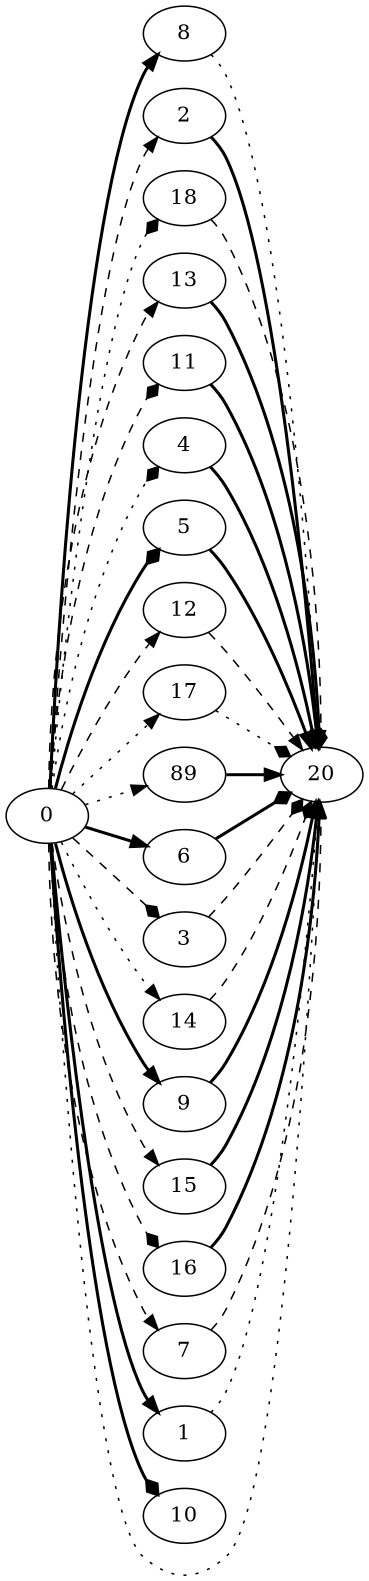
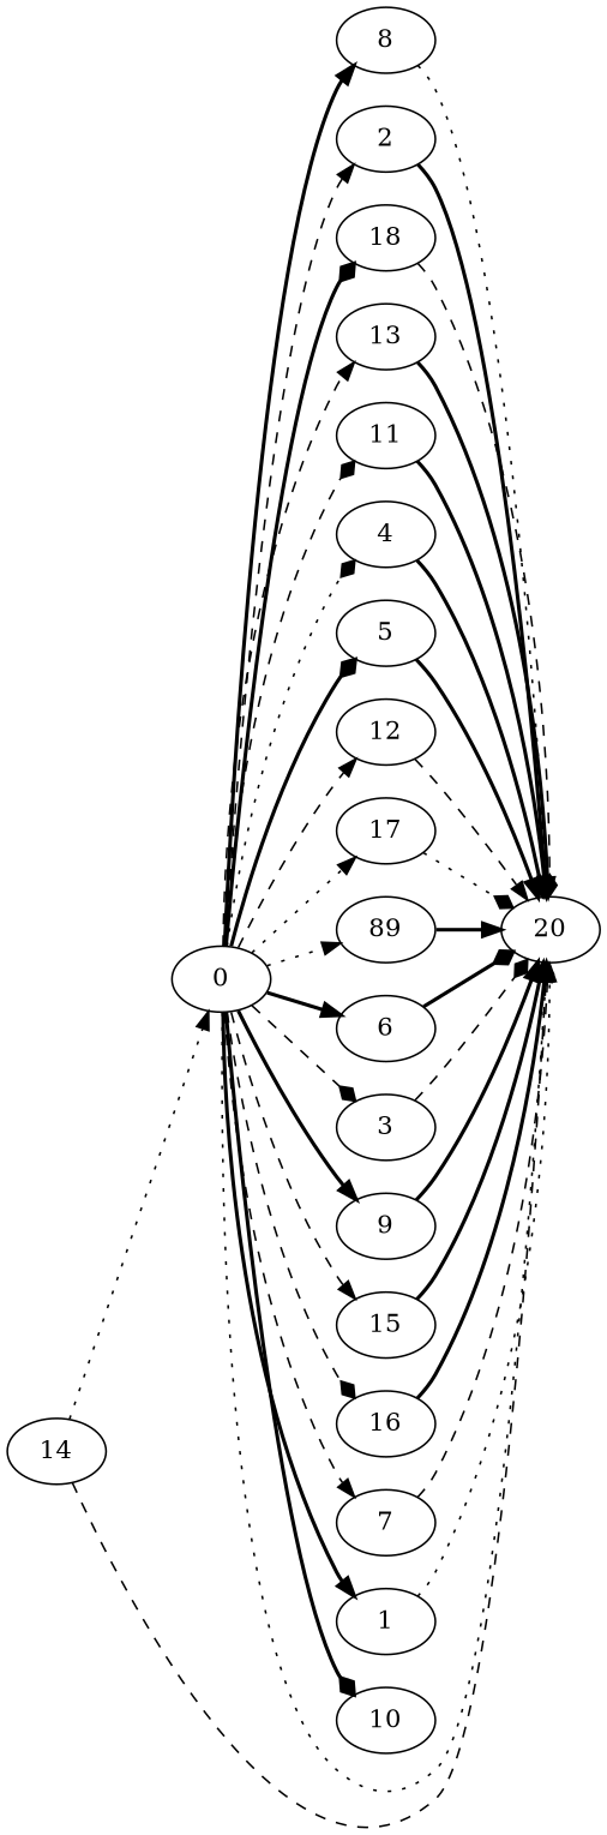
  digraph {
    rankdir=LR
    node [Weight=3]
    edge [Weight=29 arrowhead=normal style=bold]
    8 [Weight=4]
    0
    2 [Weight=7]
    18 [Weight=7]
    13 [Weight=6]
    11
    4 [Weight=9]
    5 [Weight=8]
    12 [Weight=7]
    17 [Weight=6]
    n11 [Weight=8 label=89]
    6 [Weight=5]
    3 [Weight=8]
    14 [Weight=6]
    9 [Weight=10]
    15 [Weight=2]
    16 [Weight=7]
    7 [Weight=4]
    1
    10
    20 [Weight=8]
    8 -> 20 [Weight=64 arrowhead=diamond style=dotted]
    0 -> 8 [Weight=21]
    0 -> 2 [Weight=64 style=dashed]
-   0 -> 18 [arrowhead=diamond style=dotted]
+   0 -> 18 [arrowhead=diamond]
    0 -> 13 [style=dashed]
    0 -> 11 [arrowhead=diamond style=dashed]
    0 -> 4 [Weight=21 arrowhead=diamond style=dotted]
    0 -> 5 [Weight=64 arrowhead=diamond]
    0 -> 12 [Weight=57 style=dashed]
    0 -> 17 [style=dotted]
    0 -> n11 [Weight=14 style=dotted]
    0 -> 6 [Weight=57]
    0 -> 3 [Weight=21 arrowhead=diamond style=dashed]
-   0 -> 14 [style=dotted]
+   14 -> 0 [style=dotted]
    0 -> 9
    0 -> 15 [style=dashed]
    0 -> 16 [Weight=21 arrowhead=diamond style=dashed]
    0 -> 7 [Weight=43 style=dashed]
    0 -> 1 [Weight=21]
    0 -> 10 [Weight=50 arrowhead=diamond]
    0 -> 20 [Weight=14 style=dotted]
    2 -> 20 [Weight=57 arrowhead=diamond]
    18 -> 20 [Weight=43 arrowhead=diamond style=dashed]
    13 -> 20 [Weight=43]
    11 -> 20 [Weight=43]
    4 -> 20 [Weight=36 arrowhead=diamond]
    5 -> 20 [Weight=36]
    12 -> 20 [Weight=36 style=dashed]
    17 -> 20 [Weight=36 arrowhead=diamond style=dotted]
    n11 -> 20
    6 -> 20 [arrowhead=diamond]
    3 -> 20 [Weight=21 arrowhead=diamond style=dashed]
    14 -> 20 [Weight=21 arrowhead=diamond style=dashed]
    9 -> 20 [Weight=14]
    15 -> 20 [Weight=21]
    16 -> 20 [Weight=14]
    7 -> 20 [Weight=14 style=dashed]
    1 -> 20 [Weight=14 style=dotted]
  }
